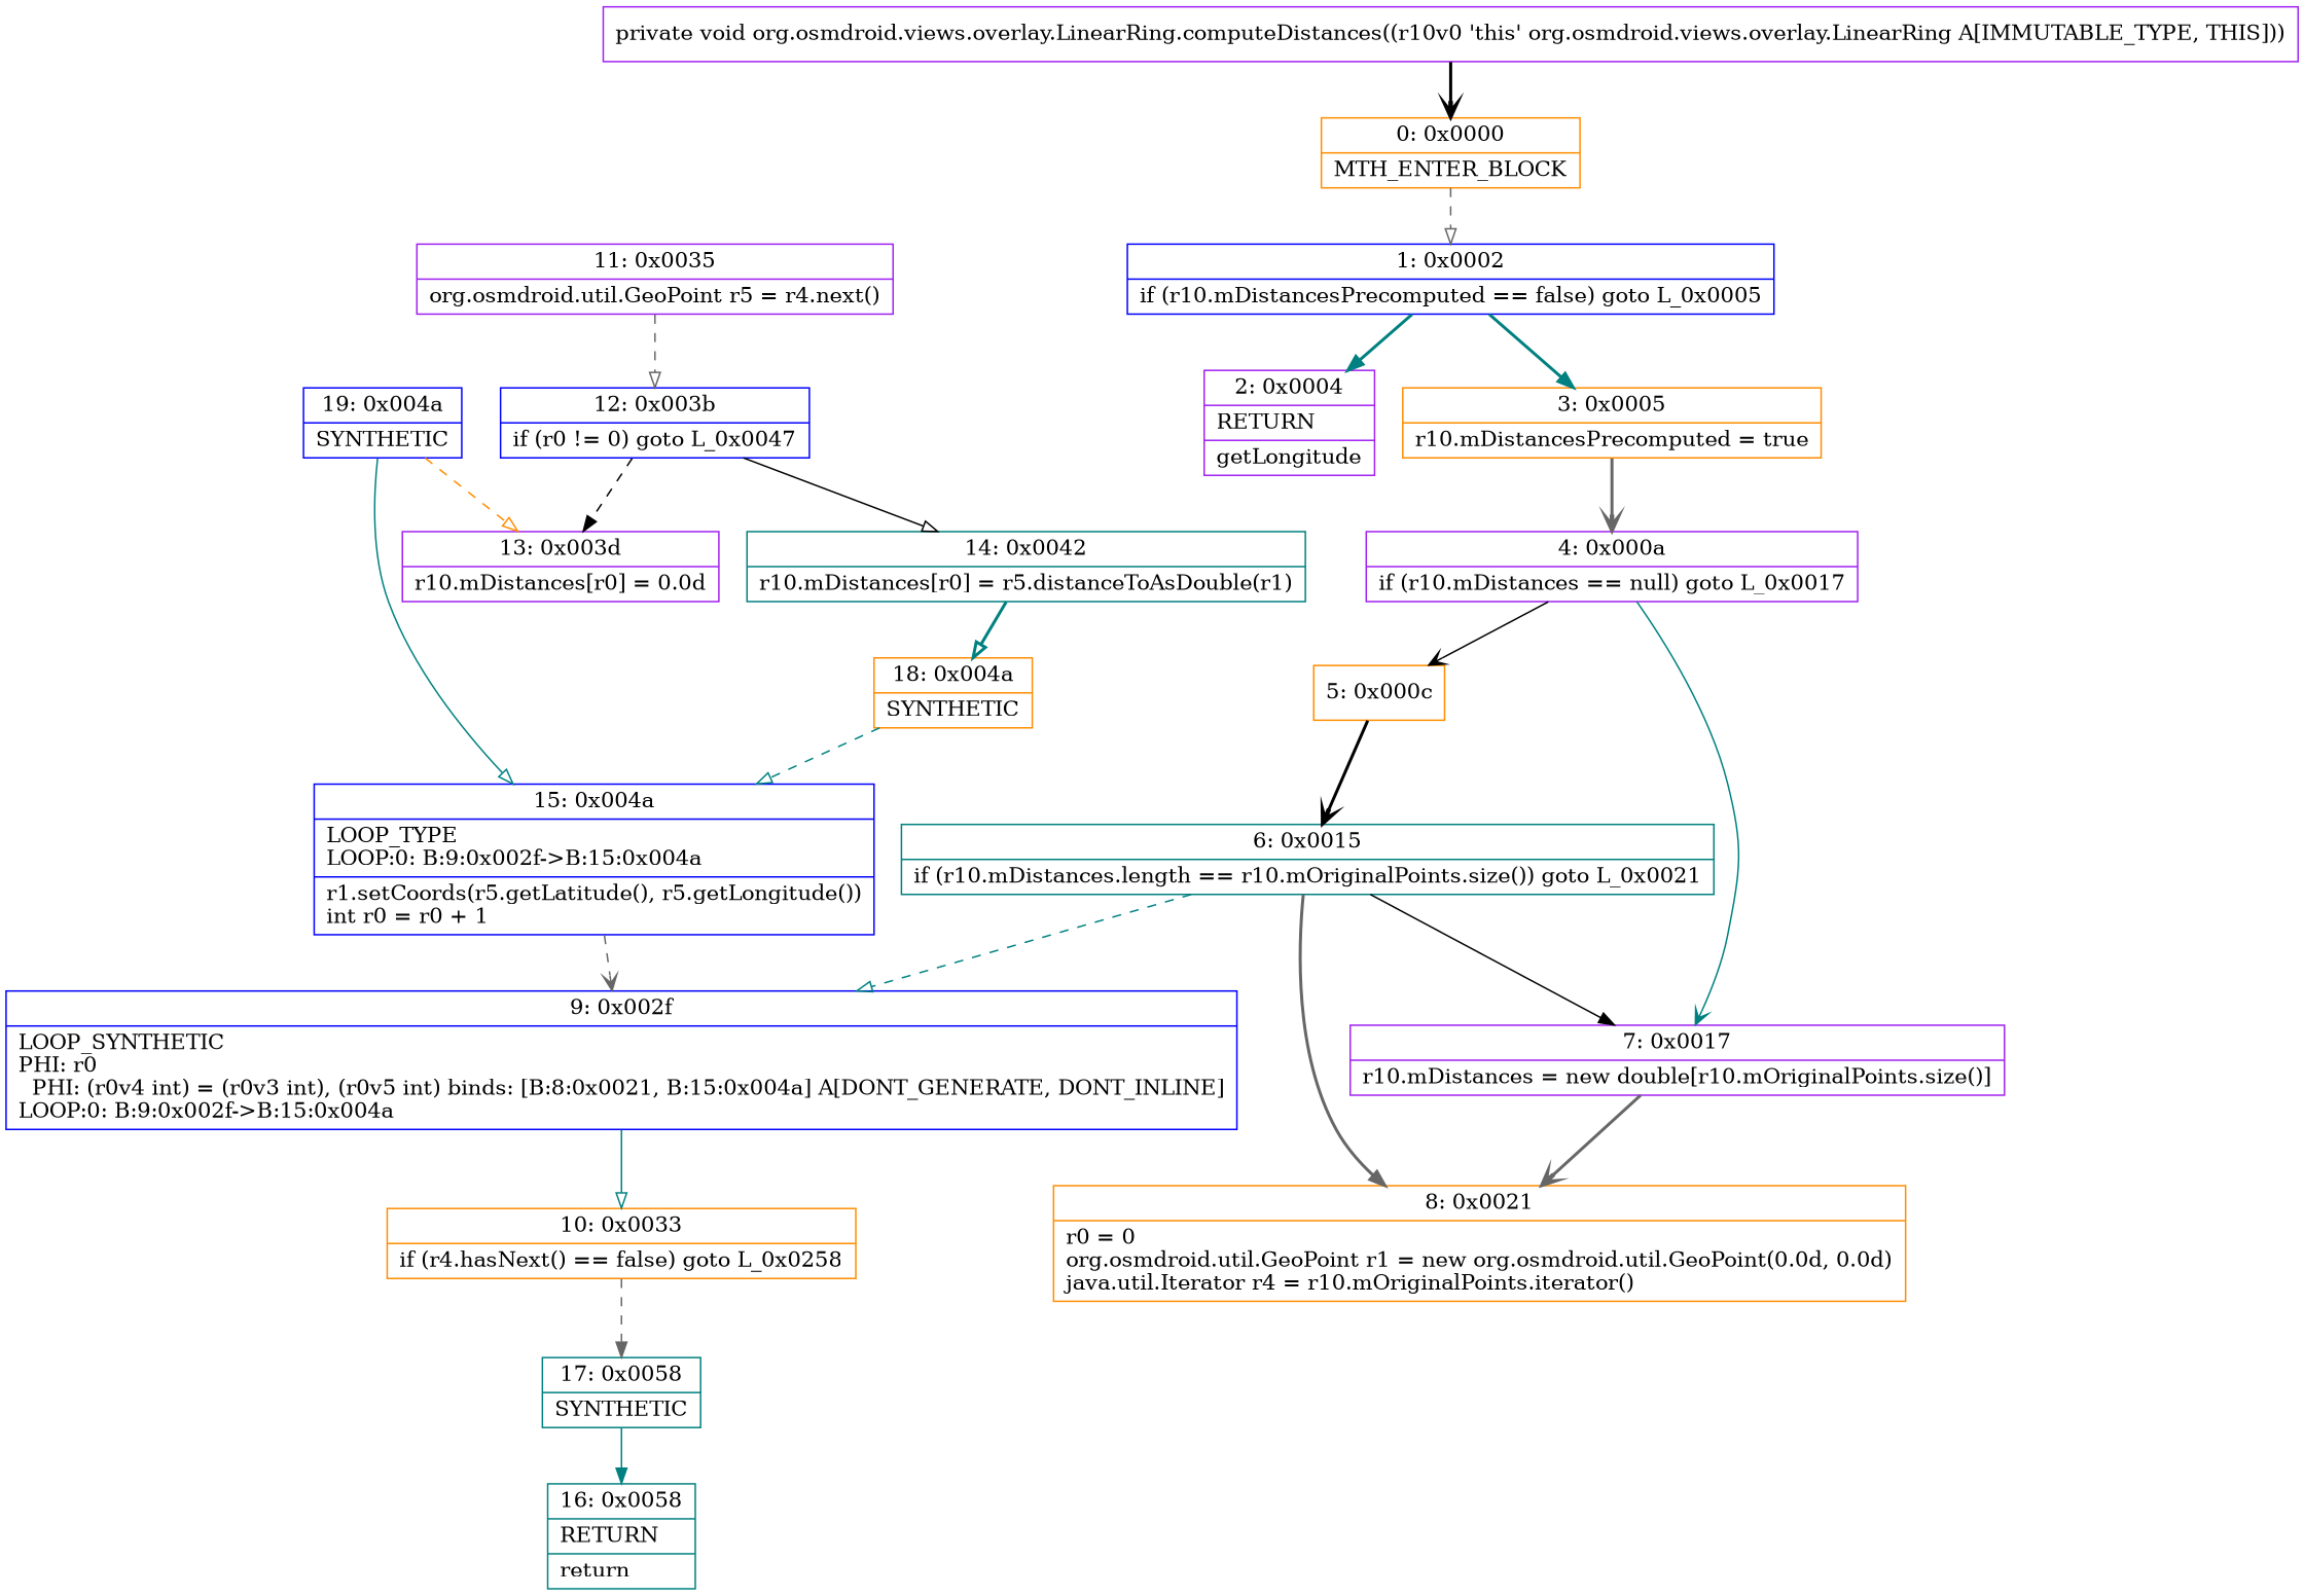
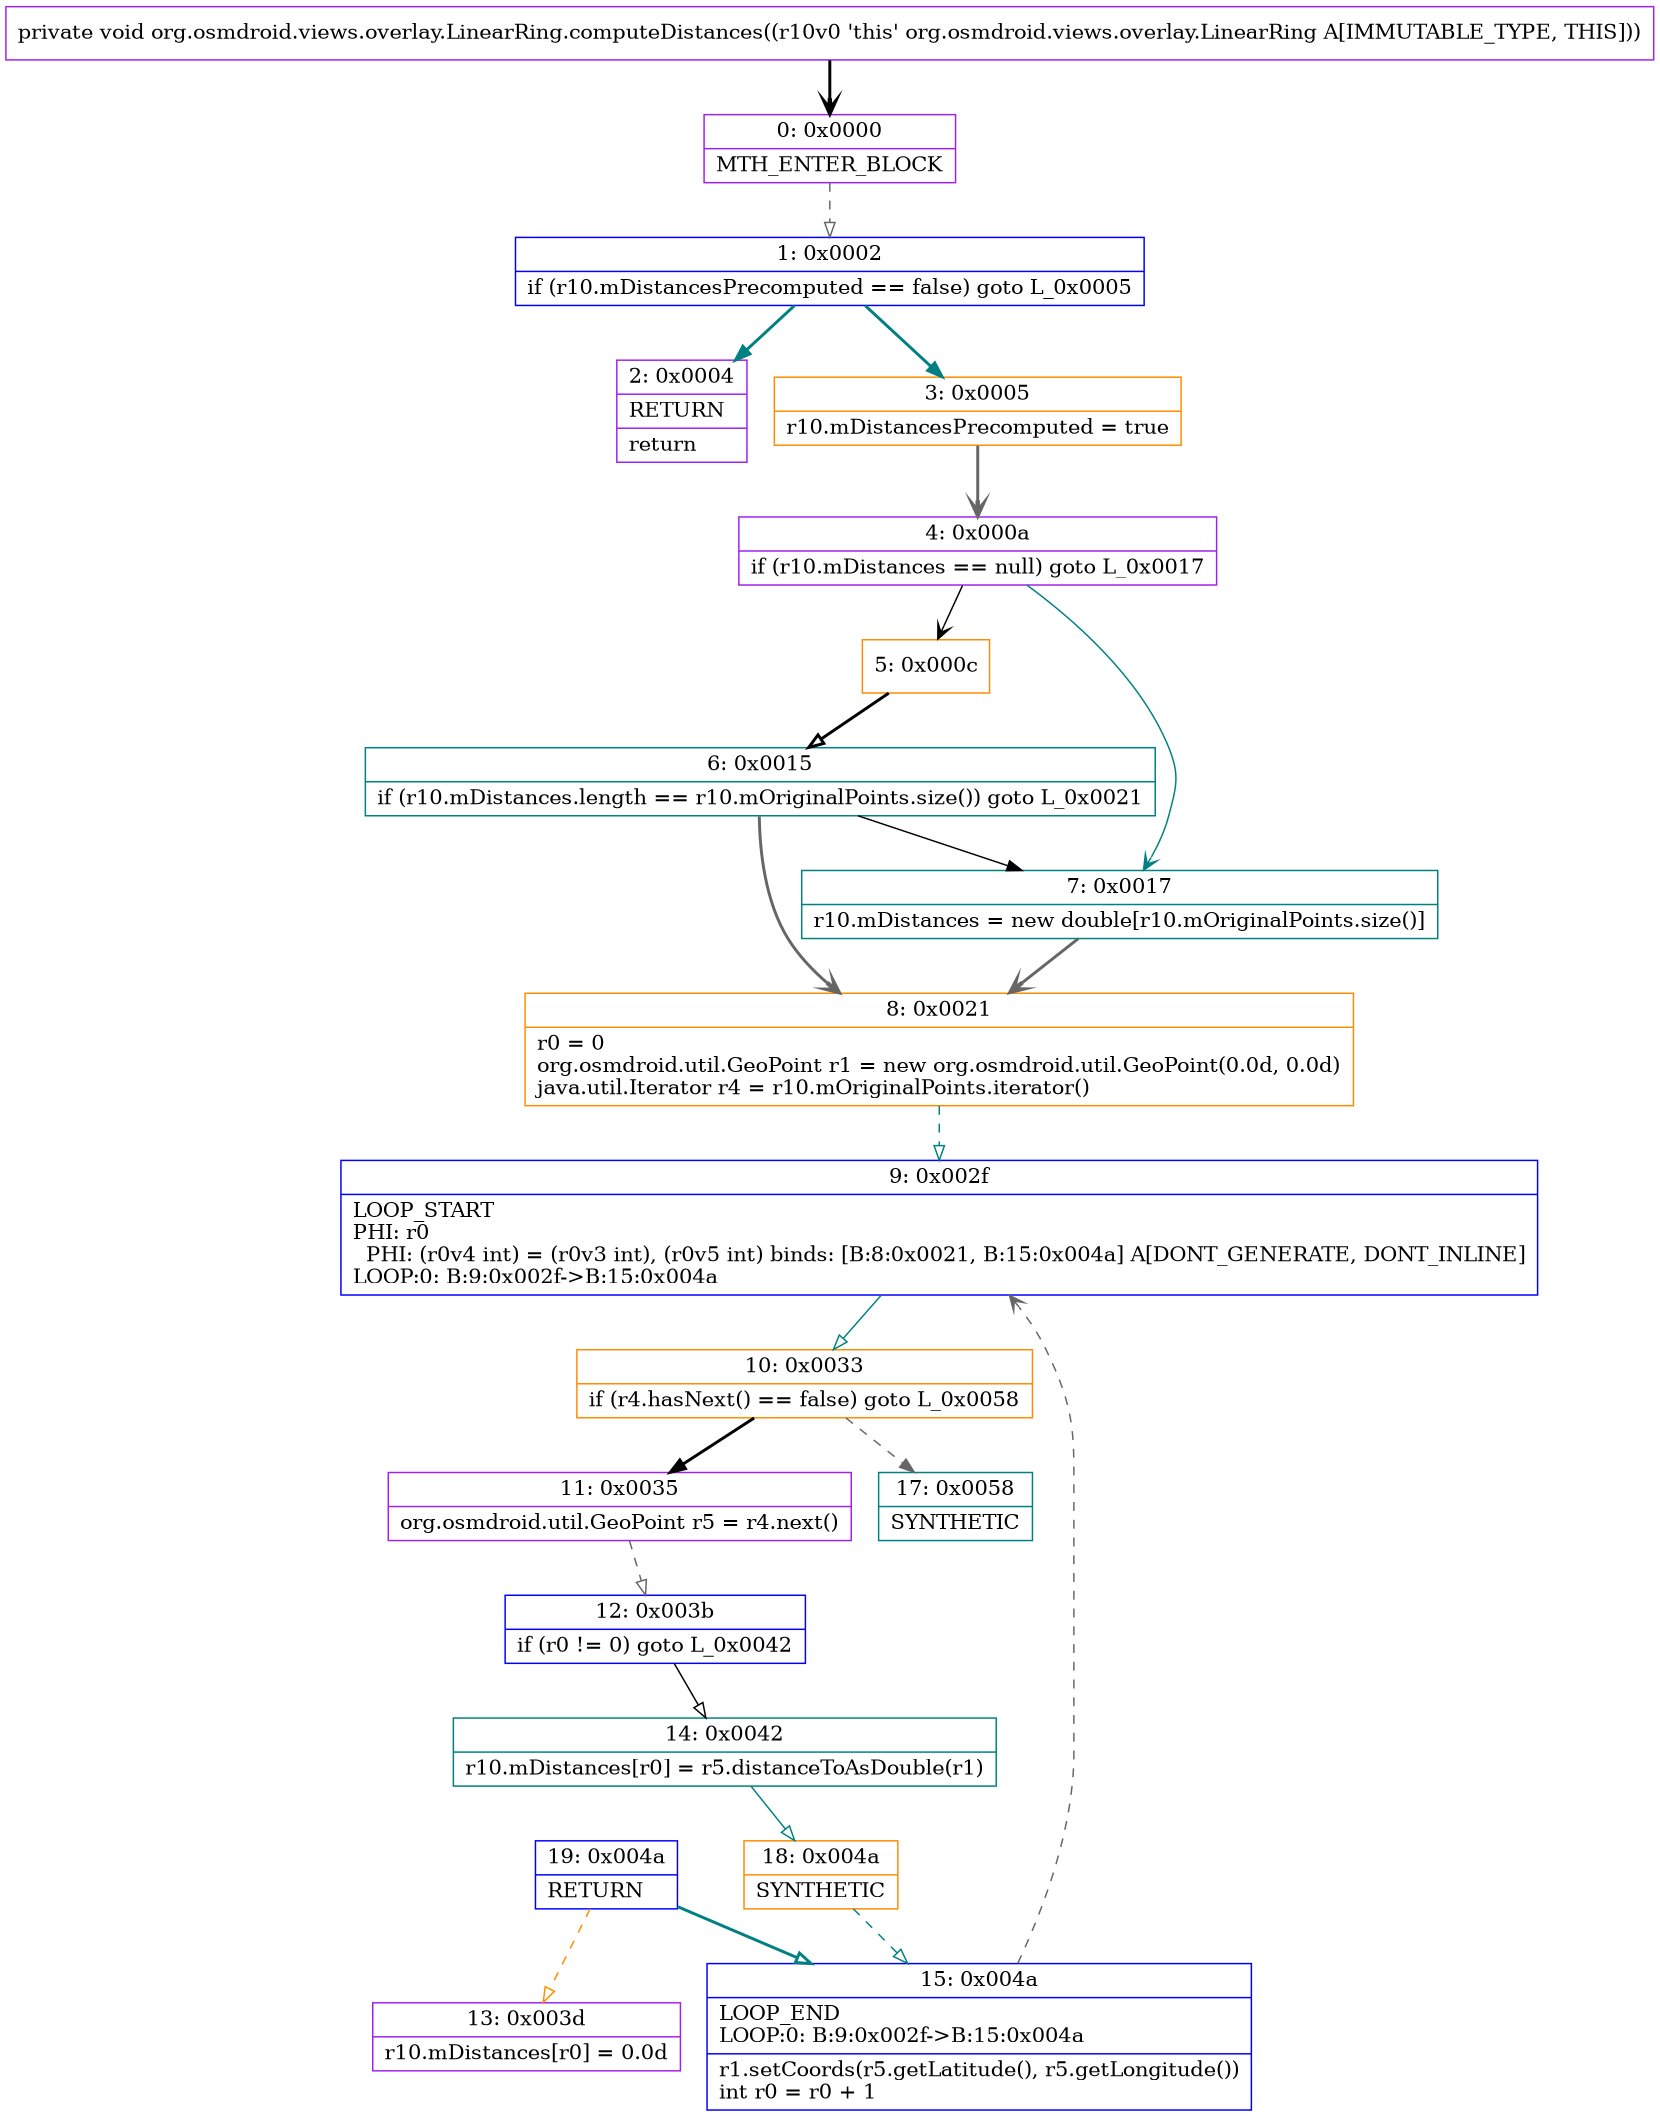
  digraph {
    node [color=darkorange shape=record]
    edge [arrowhead=onormal color=teal style=bold]
-   n1 [label="{0\:\ 0x0000|MTH_ENTER_BLOCK\l}"]
+   n1 [color=purple label="{0\:\ 0x0000|MTH_ENTER_BLOCK\l}"]
    n2 [color=blue label="{1\:\ 0x0002|if (r10.mDistancesPrecomputed == false) goto L_0x0005\l}"]
-   n3 [color=purple label="{2\:\ 0x0004|RETURN\l|getLongitude\l}"]
+   n3 [color=purple label="{2\:\ 0x0004|RETURN\l|return\l}"]
    n4 [label="{3\:\ 0x0005|r10.mDistancesPrecomputed = true\l}"]
    n5 [color=purple label="{4\:\ 0x000a|if (r10.mDistances == null) goto L_0x0017\l}"]
    n6 [label="{5\:\ 0x000c}"]
-   n7 [color=purple label="{7\:\ 0x0017|r10.mDistances = new double[r10.mOriginalPoints.size()]\l}"]
+   n7 [color=teal label="{7\:\ 0x0017|r10.mDistances = new double[r10.mOriginalPoints.size()]\l}"]
    n8 [color=teal label="{6\:\ 0x0015|if (r10.mDistances.length == r10.mOriginalPoints.size()) goto L_0x0021\l}"]
    n9 [label="{8\:\ 0x0021|r0 = 0\lorg.osmdroid.util.GeoPoint r1 = new org.osmdroid.util.GeoPoint(0.0d, 0.0d)\ljava.util.Iterator r4 = r10.mOriginalPoints.iterator()\l}"]
-   n10 [color=blue label="{9\:\ 0x002f|LOOP_SYNTHETIC\lPHI: r0 \l  PHI: (r0v4 int) = (r0v3 int), (r0v5 int) binds: [B:8:0x0021, B:15:0x004a] A[DONT_GENERATE, DONT_INLINE]\lLOOP:0: B:9:0x002f\-\>B:15:0x004a\l}"]
-   n11 [label="{10\:\ 0x0033|if (r4.hasNext() == false) goto L_0x0258\l}"]
+   n10 [color=blue label="{9\:\ 0x002f|LOOP_START\lPHI: r0 \l  PHI: (r0v4 int) = (r0v3 int), (r0v5 int) binds: [B:8:0x0021, B:15:0x004a] A[DONT_GENERATE, DONT_INLINE]\lLOOP:0: B:9:0x002f\-\>B:15:0x004a\l}"]
+   n11 [label="{10\:\ 0x0033|if (r4.hasNext() == false) goto L_0x0058\l}"]
    n12 [color=purple label="{11\:\ 0x0035|org.osmdroid.util.GeoPoint r5 = r4.next()\l}"]
    n13 [color=teal label="{17\:\ 0x0058|SYNTHETIC\l}"]
-   n14 [color=blue label="{12\:\ 0x003b|if (r0 != 0) goto L_0x0047\l}"]
-   n15 [color=teal label="{16\:\ 0x0058|RETURN\l|return\l}"]
+   n14 [color=blue label="{12\:\ 0x003b|if (r0 != 0) goto L_0x0042\l}"]
    n16 [color=purple label="{13\:\ 0x003d|r10.mDistances[r0] = 0.0d\l}"]
    n17 [color=teal label="{14\:\ 0x0042|r10.mDistances[r0] = r5.distanceToAsDouble(r1)\l}"]
    n18 [label="{18\:\ 0x004a|SYNTHETIC\l}"]
-   n19 [color=blue label="{19\:\ 0x004a|SYNTHETIC\l}"]
-   n20 [color=blue label="{15\:\ 0x004a|LOOP_TYPE\lLOOP:0: B:9:0x002f\-\>B:15:0x004a\l|r1.setCoords(r5.getLatitude(), r5.getLongitude())\lint r0 = r0 + 1\l}"]
+   n19 [color=blue label="{19\:\ 0x004a|RETURN\l}"]
+   n20 [color=blue label="{15\:\ 0x004a|LOOP_END\lLOOP:0: B:9:0x002f\-\>B:15:0x004a\l|r1.setCoords(r5.getLatitude(), r5.getLongitude())\lint r0 = r0 + 1\l}"]
    n21 [color=purple label="{private void org.osmdroid.views.overlay.LinearRing.computeDistances((r10v0 'this' org.osmdroid.views.overlay.LinearRing A[IMMUTABLE_TYPE, THIS])) }"]
    n1 -> n2 [color=gray40 style=dashed]
    n2 -> n3 [arrowhead=normal]
    n2 -> n4 [arrowhead=normal]
    n4 -> n5 [arrowhead=vee color=gray40]
    n5 -> n6 [arrowhead=vee color=black style=solid]
    n5 -> n7 [arrowhead=vee style=solid]
-   n6 -> n8 [arrowhead=vee color=black]
+   n6 -> n8 [color=black]
    n7 -> n9 [arrowhead=vee color=gray40]
    n8 -> n7 [arrowhead=normal color=black style=solid]
-   n8 -> n9 [arrowhead=normal color=gray40]
-   n8 -> n10 [style=dashed]
+   n8 -> n9 [arrowhead=vee color=gray40]
+   n9 -> n10 [style=dashed]
    n10 -> n11 [style=solid]
+   n11 -> n12 [arrowhead=normal color=black]
    n11 -> n13 [arrowhead=normal color=gray40 style=dashed]
    n12 -> n14 [color=gray40 style=dashed]
-   n13 -> n15 [arrowhead=normal style=solid]
-   n14 -> n16 [arrowhead=normal color=black style=dashed]
    n14 -> n17 [color=black style=solid]
-   n17 -> n18
+   n17 -> n18 [style=solid]
    n18 -> n20 [style=dashed]
    n19 -> n16 [color=darkorange style=dashed]
-   n19 -> n20 [style=solid]
+   n19 -> n20
    n20 -> n10 [arrowhead=vee color=gray40 style=dashed]
    n21 -> n1 [arrowhead=vee color=black]
  }
